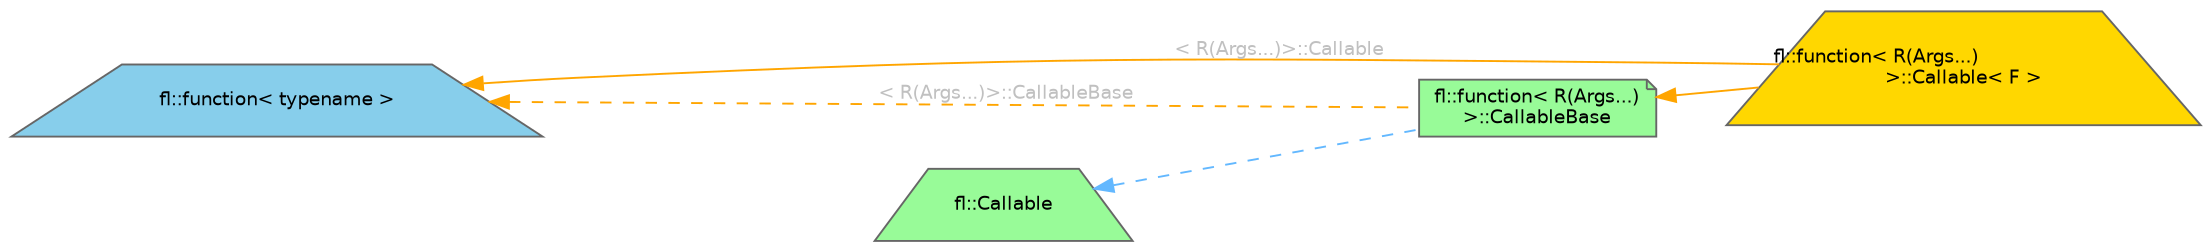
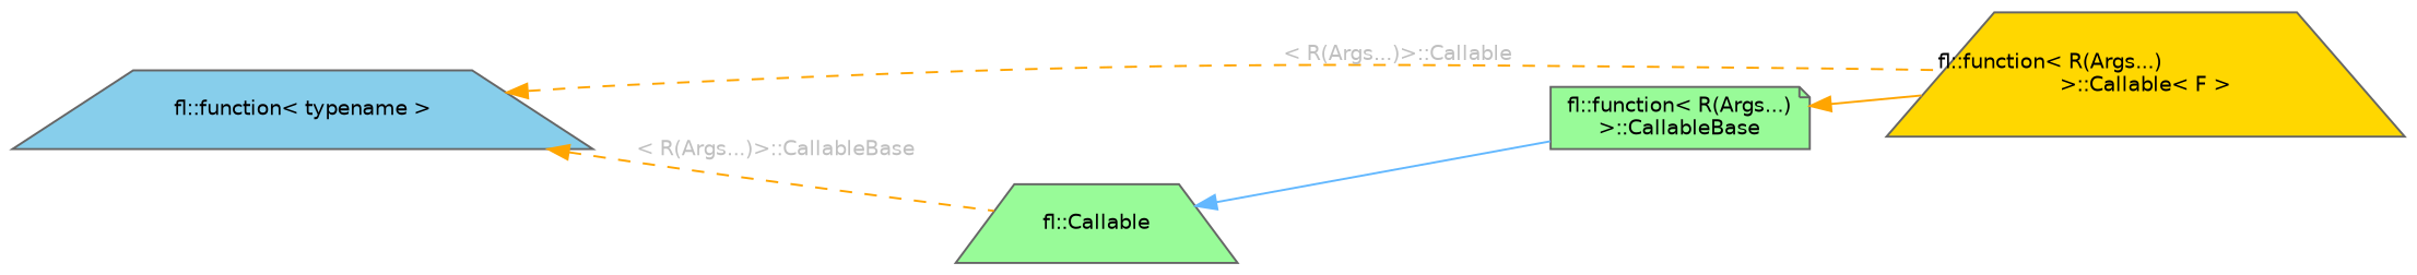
  digraph {
    rankdir=LR
    node [color=gray40 fillcolor=palegreen fontname=Helvetica fontsize=10 shape=trapezium style=filled]
    edge [color=orange dir=back fontname=Helvetica fontsize=10 labelfontname=Helvetica labelfontsize=10 style=solid]
    n1 [fillcolor=gold fontcolor=black height=0.2 label="fl::function\< R(Args...)\l\>::Callable\< F \>" width=0.4]
    n2 [height=0.2 label="fl::function\< R(Args...)\l\>::CallableBase" shape=note width=0.4]
    n3 [height=0.2 label="fl::Callable" width=0.4]
    n4 [fillcolor=skyblue height=0.2 label="fl::function\< typename \>" width=0.4]
    n2 -> n1
-   n3 -> n2 [color=steelblue1 style=dashed]
-   n4 -> n1 [fontcolor=grey label=" \< R(Args...)\>::Callable"]
-   n4 -> n2 [fontcolor=grey label=" \< R(Args...)\>::CallableBase" style=dashed]
+   n3 -> n2 [color=steelblue1]
+   n4 -> n1 [fontcolor=grey label=" \< R(Args...)\>::Callable" style=dashed]
+   n4 -> n3 [fontcolor=grey label=" \< R(Args...)\>::CallableBase" style=dashed]
  }
